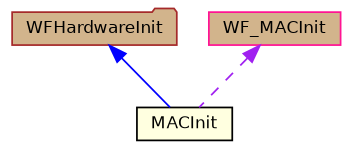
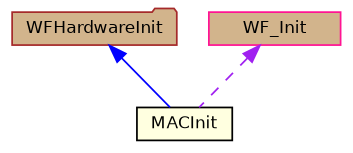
  digraph {
    rankdir=TB
    node [fillcolor=tan fontname=Helvetica fontsize=10 shape=box style=filled]
    edge [dir=back fontname=Helvetica fontsize=10 labelfontname=Helvetica labelfontsize=10]
    n1 [color=brown fontcolor=black height=0.2 label=WFHardwareInit shape=folder width=0.4]
    n2 [color=black fillcolor=lightyellow height=0.2 label=MACInit width=0.4]
-   n3 [color=deeppink height=0.2 label=WF_MACInit width=0.4]
+   n3 [color=deeppink height=0.2 label=WF_Init width=0.4]
    n1 -> n2 [color=blue style=solid]
    n3 -> n2 [color=purple style=dashed]
  }
